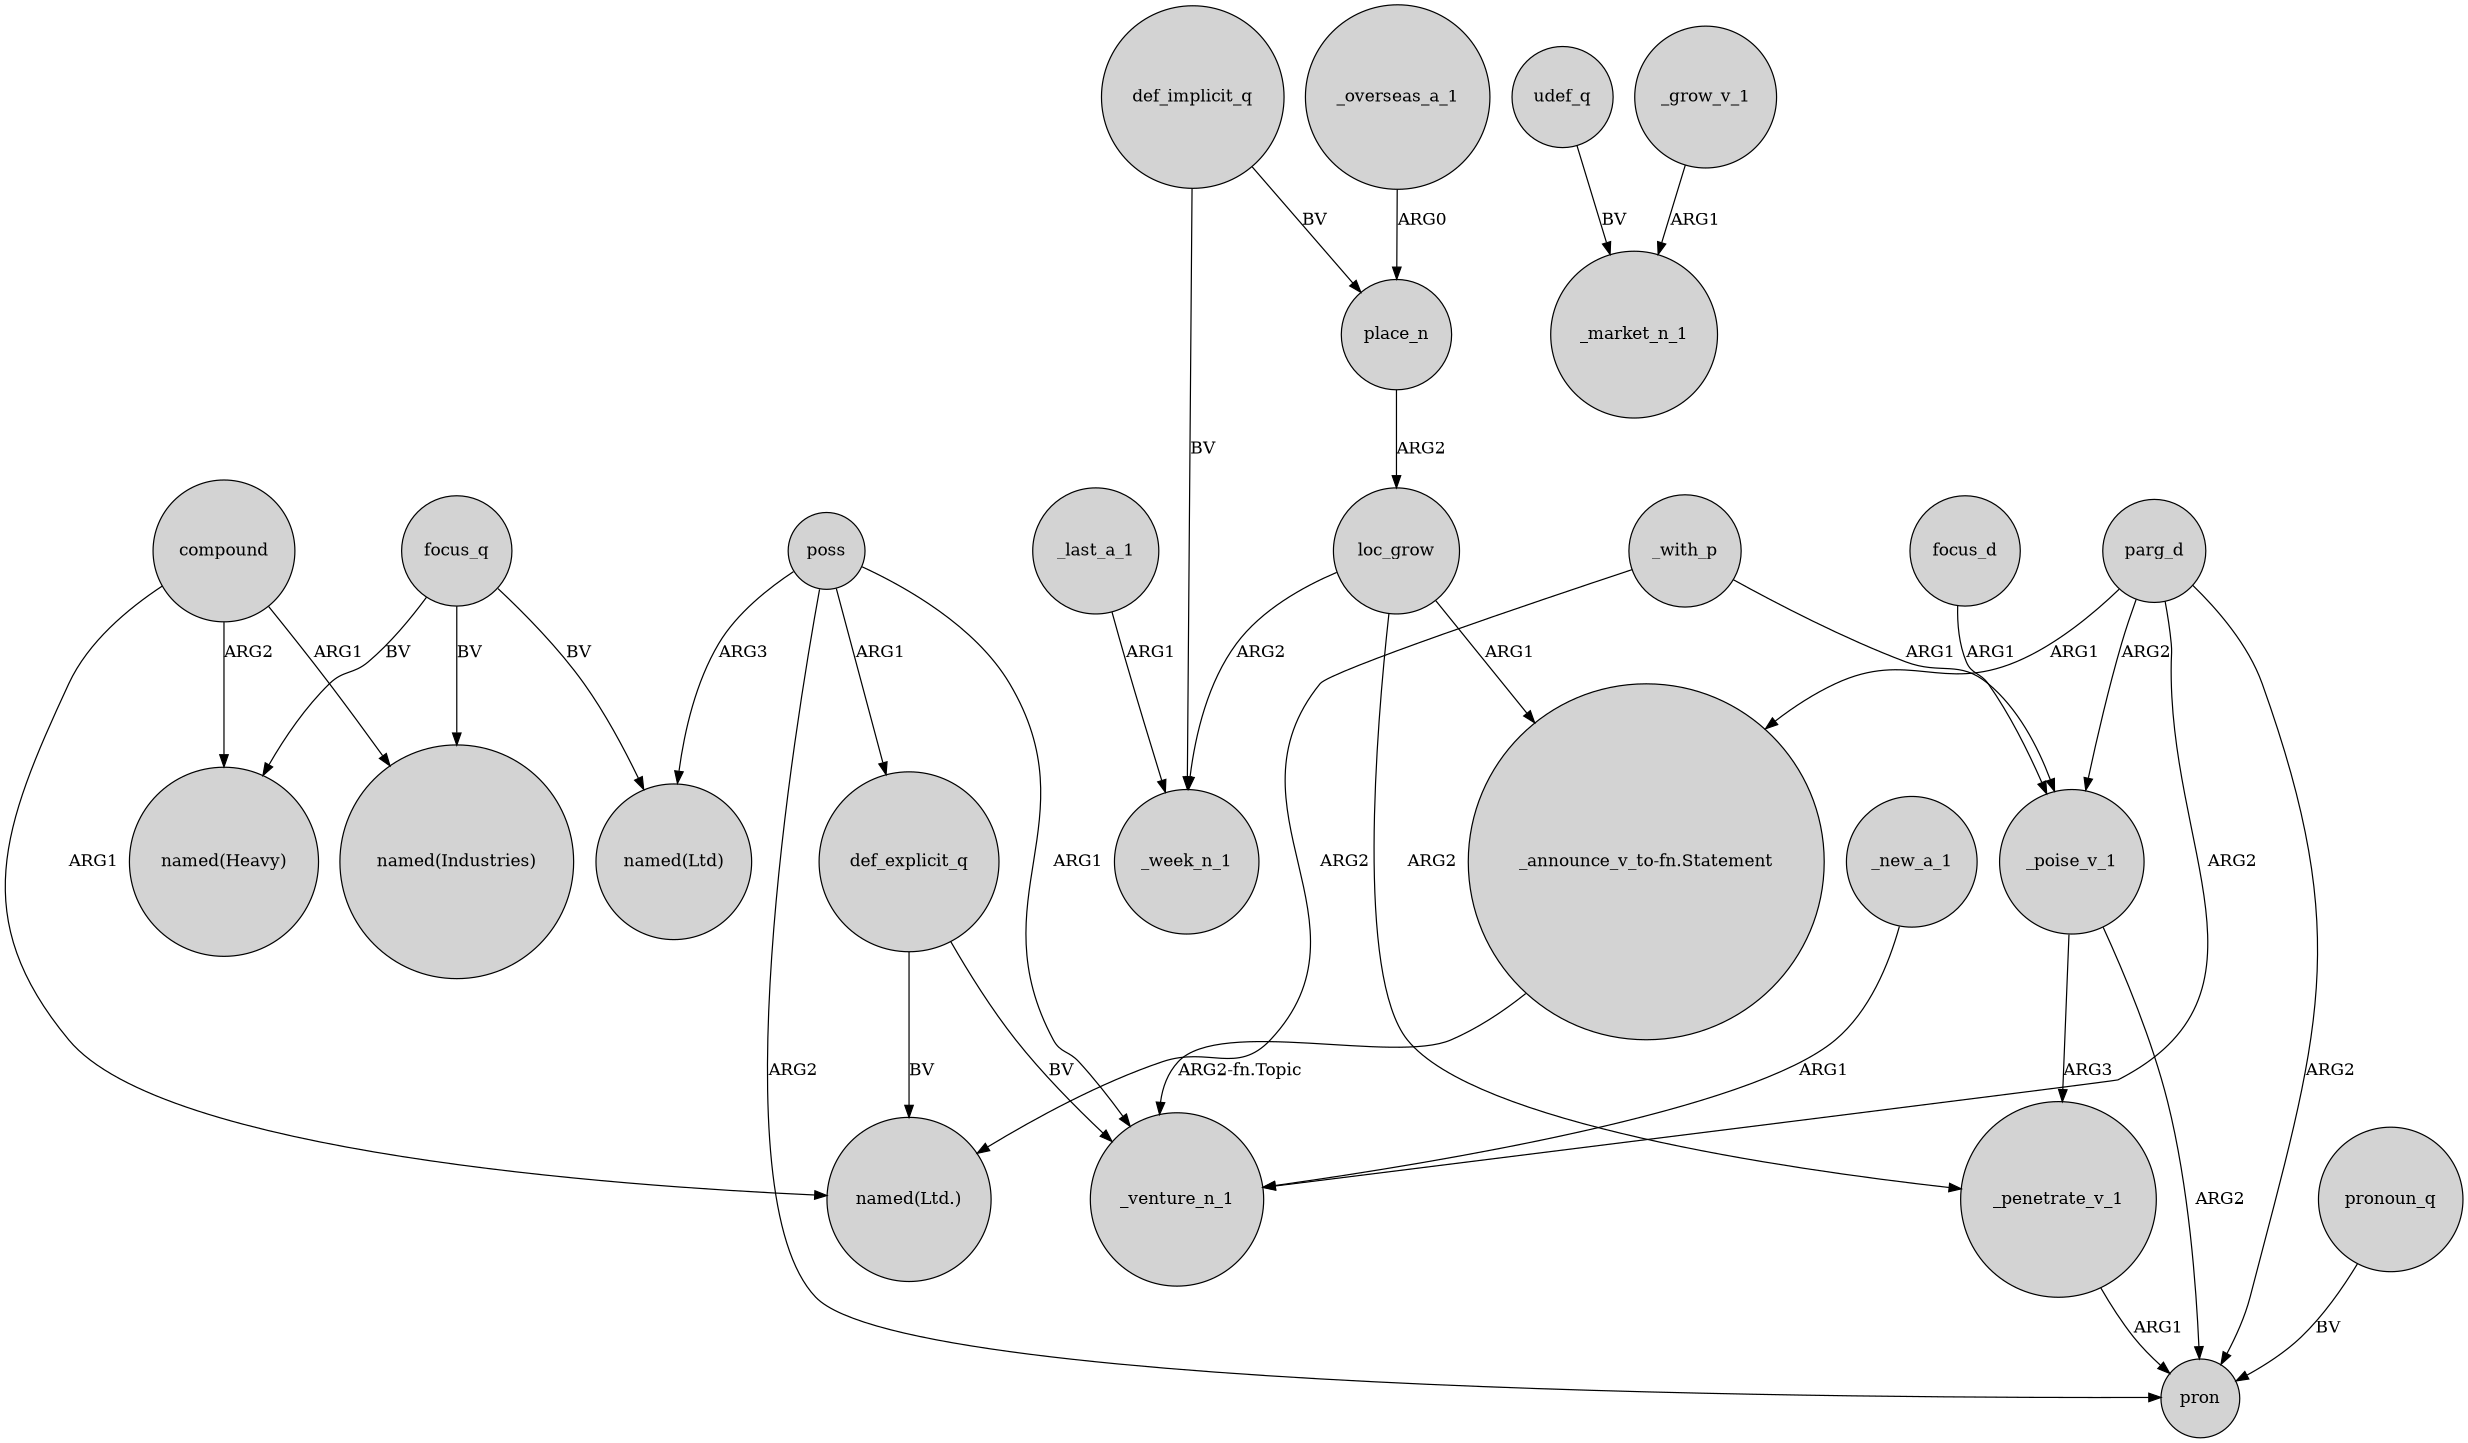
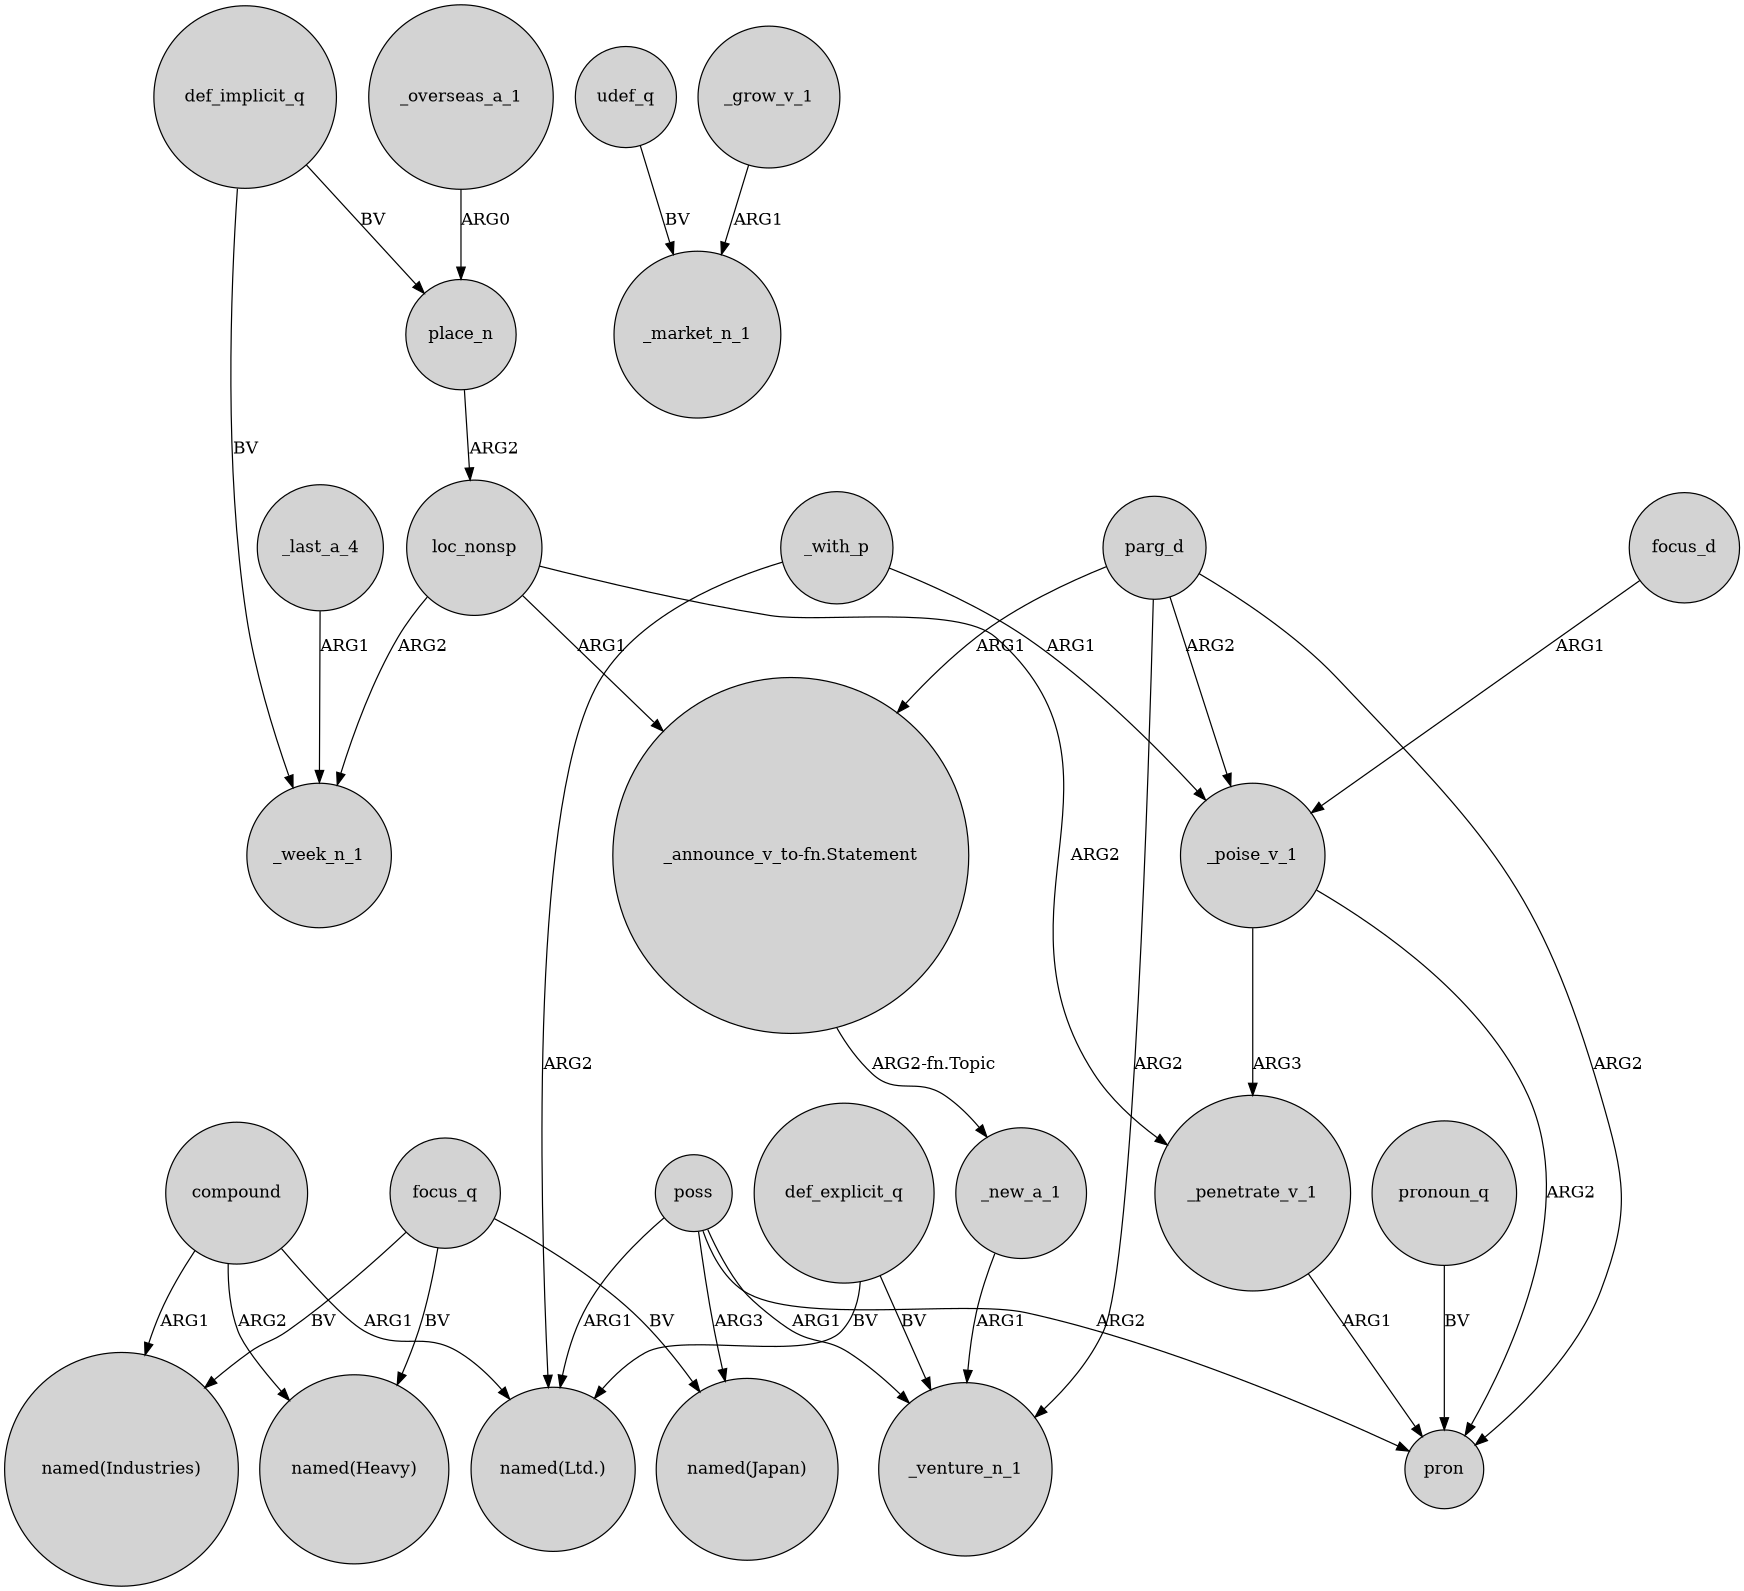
  digraph {
    node [shape=circle style=filled]
    _with_p
    "named(Ltd.)"
    _poise_v_1
    pron
    _penetrate_v_1
    compound
    "named(Industries)"
    "named(Heavy)"
    def_explicit_q
    _venture_n_1
    def_implicit_q
    _week_n_1
    place_n
-   loc_nonsp [label=loc_grow]
+   loc_nonsp
    poss
-   "named(Japan)" [label="named(Ltd)"]
+   "named(Japan)"
    focus_d
    n18 [label=focus_q]
    _new_a_1
    "_announce_v_to-fn.Statement"
    parg_d
    udef_q
    _market_n_1
    pronoun_q
-   _last_a_1
+   _last_a_1 [label=_last_a_4]
    _grow_v_1
    _overseas_a_1
    _with_p -> "named(Ltd.)" [label=ARG2]
    _with_p -> _poise_v_1 [label=ARG1]
    _poise_v_1 -> pron [label=ARG2]
    _poise_v_1 -> _penetrate_v_1 [label=ARG3]
    _penetrate_v_1 -> pron [label=ARG1]
    compound -> "named(Ltd.)" [label=ARG1]
    compound -> "named(Industries)" [label=ARG1]
    compound -> "named(Heavy)" [label=ARG2]
    def_explicit_q -> "named(Ltd.)" [label=BV]
    def_explicit_q -> _venture_n_1 [label=BV]
    def_implicit_q -> _week_n_1 [label=BV]
    def_implicit_q -> place_n [label=BV]
    place_n -> loc_nonsp [label=ARG2]
    loc_nonsp -> _penetrate_v_1 [label=ARG2]
    loc_nonsp -> _week_n_1 [label=ARG2]
    loc_nonsp -> "_announce_v_to-fn.Statement" [label=ARG1]
-   poss -> def_explicit_q [label=ARG1]
+   poss -> "named(Ltd.)" [label=ARG1]
    poss -> pron [label=ARG2]
    poss -> _venture_n_1 [label=ARG1]
    poss -> "named(Japan)" [label=ARG3]
    focus_d -> _poise_v_1 [label=ARG1]
    n18 -> "named(Industries)" [label=BV]
    n18 -> "named(Heavy)" [label=BV]
    n18 -> "named(Japan)" [label=BV]
    _new_a_1 -> _venture_n_1 [label=ARG1]
-   "_announce_v_to-fn.Statement" -> _venture_n_1 [label="ARG2-fn.Topic"]
+   "_announce_v_to-fn.Statement" -> _new_a_1 [label="ARG2-fn.Topic"]
    parg_d -> _poise_v_1 [label=ARG2]
    parg_d -> pron [label=ARG2]
    parg_d -> _venture_n_1 [label=ARG2]
    parg_d -> "_announce_v_to-fn.Statement" [label=ARG1]
    udef_q -> _market_n_1 [label=BV]
    pronoun_q -> pron [label=BV]
    _last_a_1 -> _week_n_1 [label=ARG1]
    _grow_v_1 -> _market_n_1 [label=ARG1]
    _overseas_a_1 -> place_n [label=ARG0]
  }
